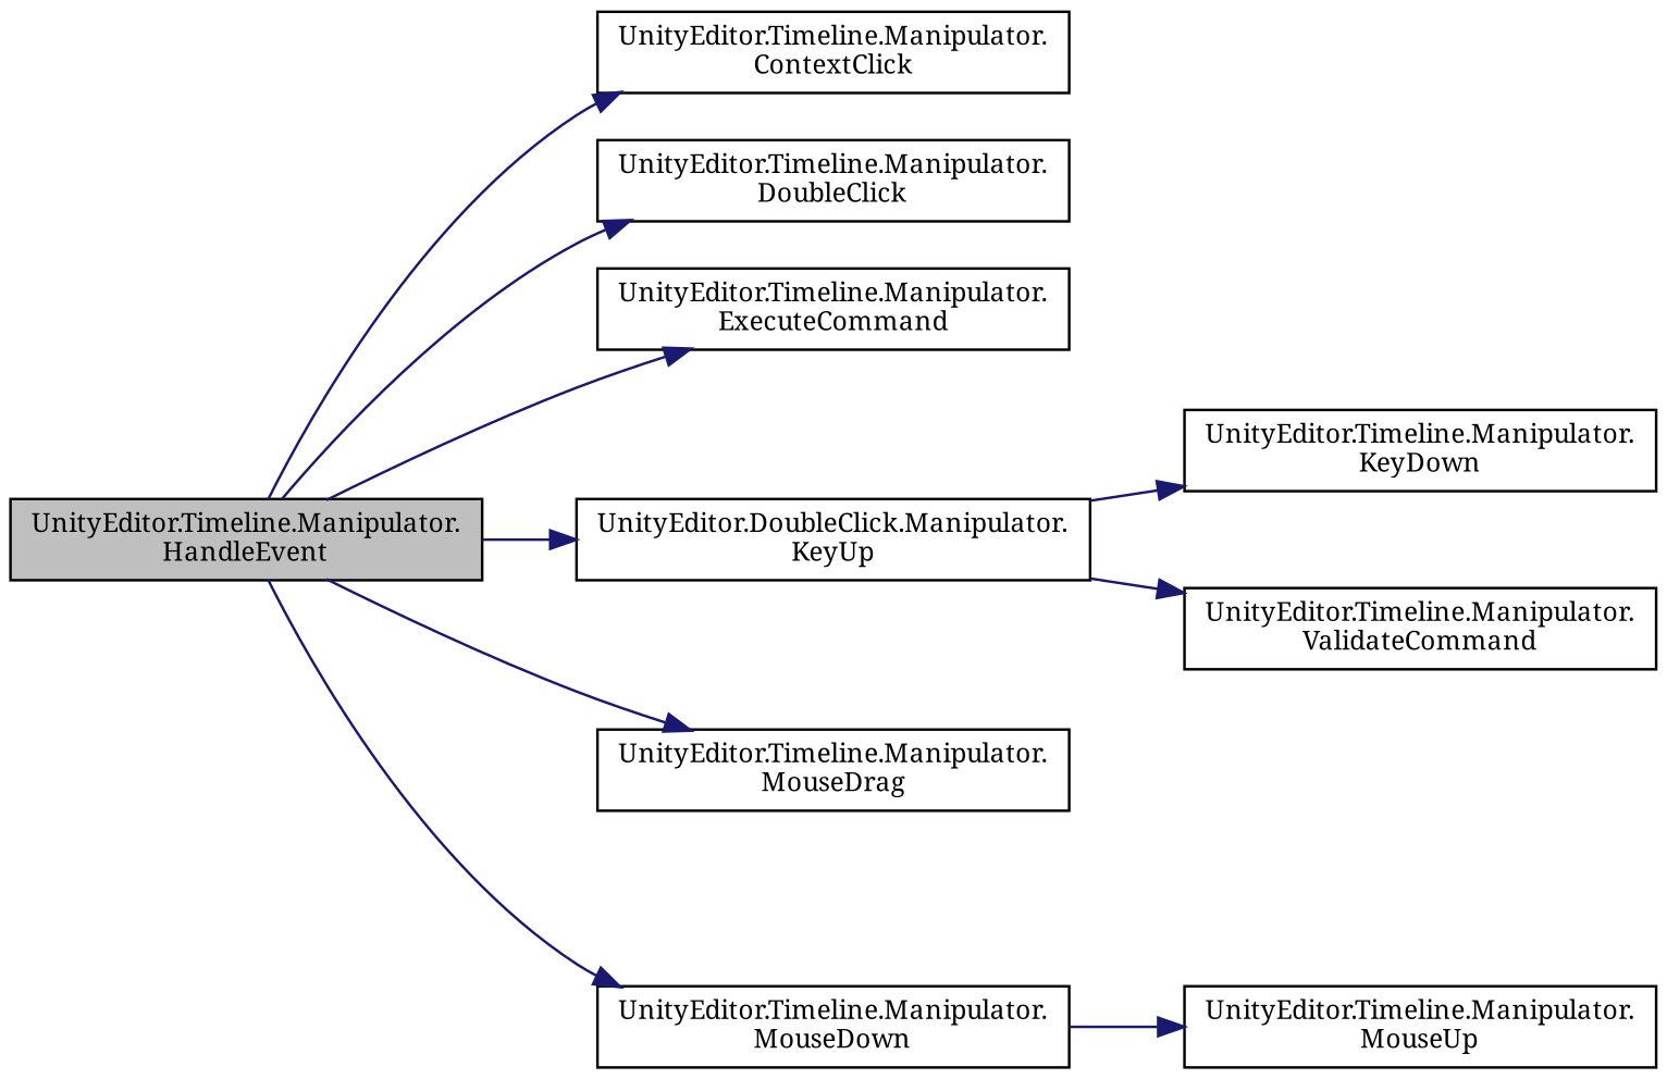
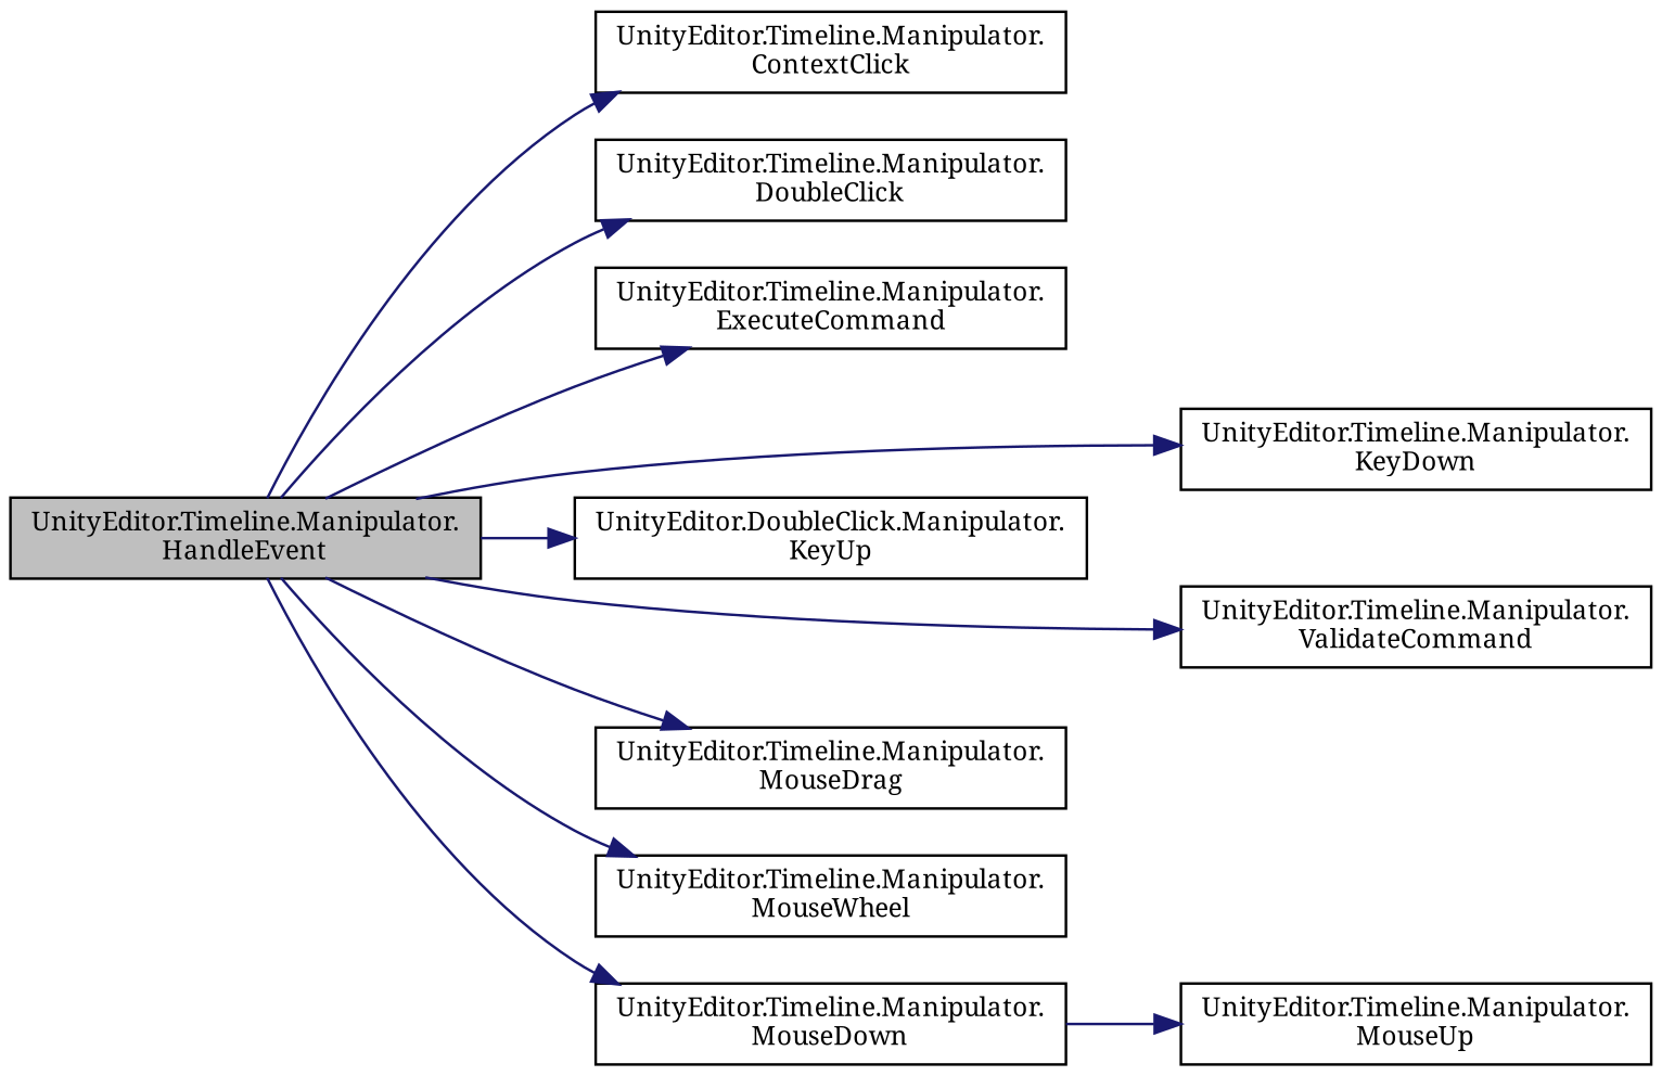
  digraph {
    fontname="Noto Serif"
    rankdir=LR
    node [color=black fillcolor=white fontname="Noto Serif" fontsize=10 shape=record style=filled]
    edge [color=midnightblue fontname="Noto Serif" fontsize=10 labelfontname=Helvetica labelfontsize=10 style=solid]
    n1 [fillcolor=grey75 fontcolor=black height=0.2 label="UnityEditor.Timeline.Manipulator.\lHandleEvent" width=0.4]
    n2 [height=0.2 label="UnityEditor.Timeline.Manipulator.\lContextClick" width=0.4]
    n3 [height=0.2 label="UnityEditor.Timeline.Manipulator.\lDoubleClick" width=0.4]
    n4 [height=0.2 label="UnityEditor.Timeline.Manipulator.\lExecuteCommand" width=0.4]
    n5 [height=0.2 label="UnityEditor.Timeline.Manipulator.\lKeyDown" width=0.4]
    n6 [height=0.2 label="UnityEditor.DoubleClick.Manipulator.\lKeyUp" width=0.4]
    n7 [height=0.2 label="UnityEditor.Timeline.Manipulator.\lMouseDown" width=0.4]
    n8 [height=0.2 label="UnityEditor.Timeline.Manipulator.\lMouseDrag" width=0.4]
+   n9 [height=0.2 label="UnityEditor.Timeline.Manipulator.\lMouseWheel" width=0.4]
    n10 [height=0.2 label="UnityEditor.Timeline.Manipulator.\lValidateCommand" width=0.4]
    n11 [height=0.2 label="UnityEditor.Timeline.Manipulator.\lMouseUp" width=0.4]
    n1 -> n2
    n1 -> n3
    n1 -> n4
-   n6 -> n5
+   n1 -> n5
    n1 -> n6
    n1 -> n7
    n1 -> n8
-   n6 -> n10
+   n1 -> n9
+   n1 -> n10
    n7 -> n11
  }
